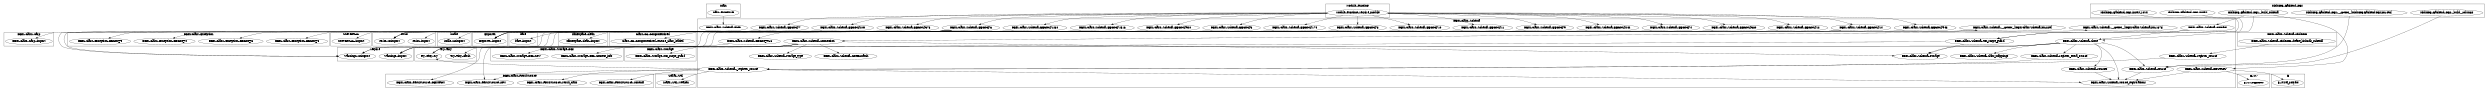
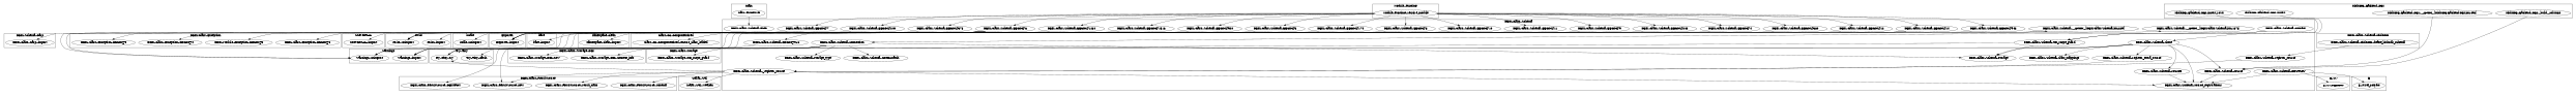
  digraph {
    "DBIx::Class::Exception::BEGIN@9"
    "DBIx::Class::Exception::BEGIN@6"
-   "DBIx::Class::Exception::BEGIN@3"
+   "DBIx::Class::Exception::BEGIN@3" [label="DBIx::Module::Exception::BEGIN@3"]
    "DBIx::Class::Exception::BEGIN@4"
    "locale::unimport"
    "DBIx::Class::Carp::import"
    "DBIx::Class::ResultSource::schema"
    "DBIx::Class::ResultSource::DESTROY"
    "DBIx::Class::ResultSource::result_class"
    "DBIx::Class::ResultSource::new"
    "KiokuDB::Backend::DBI::__ANON__[KiokuDB/Backend/DBI.pm:492]"
    "KiokuDB::Backend::DBI::insert_rows"
    "KiokuDB::Backend::DBI::_build__columns"
-   "KiokuDB::Backend::DBI::_build_schema"
    "KiokuDB::Backend::DBI::insert"
    "Scalar::Util::weaken"
    "Try::Tiny::catch"
    "Try::Tiny::try"
    "UNIVERSAL::import"
    "namespace::clean::import"
    "B::SV::REFCNT"
    "warnings::unimport"
    "warnings::import"
    "DBIx::Class::Schema::KiokuDB::define_kiokudb_schema"
    "main::RUNTIME"
    "DBIx::Class::Storage::DBI::new"
    "DBIx::Class::Storage::DBI::connect_info"
    "base::import"
    "Module::Runtime::require_module"
    "Exporter::import"
    "DBIx::Class::Schema::BEGIN@1516"
    "DBIx::Class::Schema::txn_scope_guard"
    "DBIx::Class::Schema::register_source"
    "DBIx::Class::Schema::__ANON__[DBIx/Class/Schema.pm:1378]"
    "DBIx::Class::Schema::BEGIN@174"
    "DBIx::Class::Schema::source"
    "DBIx::Class::Schema::BEGIN@1284"
    "DBIx::Class::Schema::BEGIN@8"
    "DBIx::Class::Schema::BEGIN@14"
    "DBIx::Class::Schema::BEGIN@242"
    "DBIx::Class::Schema::DESTROY"
    "DBIx::Class::Schema::storage_type"
    "DBIx::Class::Schema::storage"
    "DBIx::Class::Schema::BEGIN@12"
    "DBIx::Class::Schema::BEGIN@9"
    "DBIx::Class::Schema::BEGIN@3"
    "DBIx::Class::Schema::source_registrations"
    "DBIx::Class::Schema::clone"
    "DBIx::Class::Schema::class_mappings"
    "DBIx::Class::Schema::__ANON__[DBIx/Class/Schema.pm:829]"
    "DBIx::Class::Schema::BEGIN@916"
    "DBIx::Class::Schema::BEGIN@4"
    "DBIx::Class::Schema::BEGIN@11"
    "DBIx::Class::Schema::connect"
    "DBIx::Class::Schema::connection"
    "DBIx::Class::Schema::BEGIN@943"
    "DBIx::Class::Schema::BEGIN@378"
    "DBIx::Class::Schema::BEGIN@7"
    "DBIx::Class::Schema::BEGIN@10"
    "DBIx::Class::Schema::END"
    "DBIx::Class::Schema::BEGIN@380"
    "DBIx::Class::Schema::BEGIN@920"
    "DBIx::Class::Schema::_register_source"
    "DBIx::Class::Schema::BEGIN@240"
    "DBIx::Class::Schema::sources"
    "DBIx::Class::Schema::BEGIN@6"
    "DBIx::Class::Schema::register_extra_source"
    "DBIx::Class::Schema::CORE:match"
    "B::svref_2object"
    "DBIx::Class::Storage::txn_scope_guard"
    "Class::C3::Componentised::ensure_class_loaded"
    "strict::unimport"
    "strict::import"
    subgraph cluster_1 {
      label="DBIx::Class::Exception"
      "DBIx::Class::Exception::BEGIN@9"
      "DBIx::Class::Exception::BEGIN@6"
      "DBIx::Class::Exception::BEGIN@3"
      "DBIx::Class::Exception::BEGIN@4"
    }
    subgraph cluster_2 {
      label=locale
      "locale::unimport"
    }
    subgraph cluster_3 {
-     label="DBIx::Class::Carp"
+     label="DBIx::Schema::Carp"
      "DBIx::Class::Carp::import"
    }
    subgraph cluster_4 {
      label="DBIx::Class::ResultSource"
      "DBIx::Class::ResultSource::schema"
      "DBIx::Class::ResultSource::DESTROY"
      "DBIx::Class::ResultSource::result_class"
      "DBIx::Class::ResultSource::new"
    }
    subgraph cluster_5 {
      label="KiokuDB::Backend::DBI"
      "KiokuDB::Backend::DBI::__ANON__[KiokuDB/Backend/DBI.pm:492]"
      "KiokuDB::Backend::DBI::insert_rows"
      "KiokuDB::Backend::DBI::_build__columns"
-     "KiokuDB::Backend::DBI::_build_schema"
      "KiokuDB::Backend::DBI::insert"
    }
    subgraph cluster_6 {
      label="Scalar::Util"
      "Scalar::Util::weaken"
    }
    subgraph cluster_7 {
      label="Try::Tiny"
      "Try::Tiny::catch"
      "Try::Tiny::try"
    }
    subgraph cluster_8 {
      label=UNIVERSAL
      "UNIVERSAL::import"
    }
    subgraph cluster_9 {
      label="namespace::clean"
      "namespace::clean::import"
    }
    subgraph cluster_10 {
      label="B::SV"
      "B::SV::REFCNT"
    }
    subgraph cluster_11 {
-     label=require
+     label=warnings
      "warnings::unimport"
      "warnings::import"
    }
    subgraph cluster_12 {
      label="DBIx::Class::Schema::KiokuDB"
      "DBIx::Class::Schema::KiokuDB::define_kiokudb_schema"
    }
    subgraph cluster_13 {
      label=main
      "main::RUNTIME"
    }
    subgraph cluster_14 {
      label="DBIx::Class::Storage::DBI"
      "DBIx::Class::Storage::DBI::new"
      "DBIx::Class::Storage::DBI::connect_info"
    }
    subgraph cluster_15 {
      label=base
      "base::import"
    }
    subgraph cluster_16 {
      label="Module::Runtime"
      "Module::Runtime::require_module"
    }
    subgraph cluster_17 {
      label=Exporter
      "Exporter::import"
    }
    subgraph cluster_18 {
      label="DBIx::Class::Schema"
      "DBIx::Class::Schema::BEGIN@1516"
      "DBIx::Class::Schema::txn_scope_guard"
      "DBIx::Class::Schema::register_source"
      "DBIx::Class::Schema::__ANON__[DBIx/Class/Schema.pm:1378]"
      "DBIx::Class::Schema::BEGIN@174"
      "DBIx::Class::Schema::source"
      "DBIx::Class::Schema::BEGIN@1284"
      "DBIx::Class::Schema::BEGIN@8"
      "DBIx::Class::Schema::BEGIN@14"
      "DBIx::Class::Schema::BEGIN@242"
      "DBIx::Class::Schema::DESTROY"
      "DBIx::Class::Schema::storage_type"
      "DBIx::Class::Schema::storage"
      "DBIx::Class::Schema::BEGIN@12"
      "DBIx::Class::Schema::BEGIN@9"
      "DBIx::Class::Schema::BEGIN@3"
      "DBIx::Class::Schema::source_registrations"
      "DBIx::Class::Schema::clone"
      "DBIx::Class::Schema::class_mappings"
      "DBIx::Class::Schema::__ANON__[DBIx/Class/Schema.pm:829]"
      "DBIx::Class::Schema::BEGIN@916"
      "DBIx::Class::Schema::BEGIN@4"
      "DBIx::Class::Schema::BEGIN@11"
      "DBIx::Class::Schema::connect"
      "DBIx::Class::Schema::connection"
      "DBIx::Class::Schema::BEGIN@943"
      "DBIx::Class::Schema::BEGIN@378"
      "DBIx::Class::Schema::BEGIN@7"
      "DBIx::Class::Schema::BEGIN@10"
      "DBIx::Class::Schema::END"
      "DBIx::Class::Schema::BEGIN@380"
      "DBIx::Class::Schema::BEGIN@920"
      "DBIx::Class::Schema::_register_source"
      "DBIx::Class::Schema::BEGIN@240"
      "DBIx::Class::Schema::sources"
      "DBIx::Class::Schema::BEGIN@6"
      "DBIx::Class::Schema::register_extra_source"
      "DBIx::Class::Schema::CORE:match"
    }
    subgraph cluster_19 {
      label=B
      "B::svref_2object"
    }
    subgraph cluster_20 {
      label="DBIx::Class::Storage"
      "DBIx::Class::Storage::txn_scope_guard"
    }
    subgraph cluster_21 {
      label="Class::C3::Componentised"
      "Class::C3::Componentised::ensure_class_loaded"
    }
    subgraph cluster_22 {
      label="strict"
      "strict::unimport"
      "strict::import"
    }
    "KiokuDB::Backend::DBI::__ANON__[KiokuDB/Backend/DBI.pm:492]" -> "DBIx::Class::Schema::source"
    "KiokuDB::Backend::DBI::insert_rows" -> "DBIx::Class::Schema::txn_scope_guard"
    "KiokuDB::Backend::DBI::_build__columns" -> "DBIx::Class::Schema::source"
-   "KiokuDB::Backend::DBI::_build_schema" -> "DBIx::Class::Schema::DESTROY"
-   "KiokuDB::Backend::DBI::_build_schema" -> "DBIx::Class::Schema::clone"
-   "KiokuDB::Backend::DBI::_build_schema" -> "DBIx::Class::Schema::connect"
    "KiokuDB::Backend::DBI::insert" -> "DBIx::Class::Schema::txn_scope_guard"
    "Try::Tiny::try" -> "DBIx::Class::Schema::__ANON__[DBIx/Class/Schema.pm:1378]"
    "Try::Tiny::try" -> "DBIx::Class::Schema::__ANON__[DBIx/Class/Schema.pm:829]"
    "DBIx::Class::Schema::KiokuDB::define_kiokudb_schema" -> "DBIx::Class::Schema::register_source"
    "main::RUNTIME" -> "DBIx::Class::Schema::END"
    "Module::Runtime::require_module" -> "DBIx::Class::Schema::BEGIN@1516"
    "Module::Runtime::require_module" -> "DBIx::Class::Schema::BEGIN@174"
    "Module::Runtime::require_module" -> "DBIx::Class::Schema::BEGIN@1284"
    "Module::Runtime::require_module" -> "DBIx::Class::Schema::BEGIN@8"
    "Module::Runtime::require_module" -> "DBIx::Class::Schema::BEGIN@14"
    "Module::Runtime::require_module" -> "DBIx::Class::Schema::BEGIN@242"
    "Module::Runtime::require_module" -> "DBIx::Class::Schema::BEGIN@12"
    "Module::Runtime::require_module" -> "DBIx::Class::Schema::BEGIN@9"
    "Module::Runtime::require_module" -> "DBIx::Class::Schema::BEGIN@3"
    "Module::Runtime::require_module" -> "DBIx::Class::Schema::BEGIN@4"
    "Module::Runtime::require_module" -> "DBIx::Class::Schema::BEGIN@11"
    "Module::Runtime::require_module" -> "DBIx::Class::Schema::BEGIN@943"
    "Module::Runtime::require_module" -> "DBIx::Class::Schema::BEGIN@378"
    "Module::Runtime::require_module" -> "DBIx::Class::Schema::BEGIN@7"
    "Module::Runtime::require_module" -> "DBIx::Class::Schema::BEGIN@10"
    "Module::Runtime::require_module" -> "DBIx::Class::Schema::BEGIN@380"
    "Module::Runtime::require_module" -> "DBIx::Class::Schema::BEGIN@920"
    "Module::Runtime::require_module" -> "DBIx::Class::Schema::BEGIN@240"
    "Module::Runtime::require_module" -> "DBIx::Class::Schema::BEGIN@6"
    "DBIx::Class::Schema::BEGIN@1516" -> "strict::unimport"
    "DBIx::Class::Schema::txn_scope_guard" -> "DBIx::Class::Schema::storage"
    "DBIx::Class::Schema::txn_scope_guard" -> "DBIx::Class::Storage::txn_scope_guard"
    "DBIx::Class::Schema::register_source" -> "DBIx::Class::Schema::_register_source"
    "DBIx::Class::Schema::BEGIN@174" -> "locale::unimport"
    "DBIx::Class::Schema::source" -> "DBIx::Class::Schema::source_registrations"
    "DBIx::Class::Schema::BEGIN@1284" -> "strict::unimport"
    "DBIx::Class::Schema::BEGIN@8" -> "Exporter::import"
    "DBIx::Class::Schema::BEGIN@14" -> "base::import"
    "DBIx::Class::Schema::BEGIN@14" -> "DBIx::Class::Schema::BEGIN@916"
    "DBIx::Class::Schema::BEGIN@242" -> "warnings::import"
    "DBIx::Class::Schema::DESTROY" -> "B::SV::REFCNT"
    "DBIx::Class::Schema::DESTROY" -> "DBIx::Class::Schema::source_registrations"
    "DBIx::Class::Schema::DESTROY" -> "B::svref_2object"
    "DBIx::Class::Schema::BEGIN@12" -> "namespace::clean::import"
    "DBIx::Class::Schema::BEGIN@9" -> "Exporter::import"
    "DBIx::Class::Schema::BEGIN@3" -> "strict::import"
    "DBIx::Class::Schema::clone" -> "DBIx::Class::ResultSource::DESTROY"
    "DBIx::Class::Schema::clone" -> "DBIx::Class::ResultSource::new"
    "DBIx::Class::Schema::clone" -> "DBIx::Class::Schema::source"
    "DBIx::Class::Schema::clone" -> "DBIx::Class::Schema::storage"
    "DBIx::Class::Schema::clone" -> "DBIx::Class::Schema::source_registrations"
    "DBIx::Class::Schema::clone" -> "DBIx::Class::Schema::class_mappings"
    "DBIx::Class::Schema::clone" -> "DBIx::Class::Schema::sources"
    "DBIx::Class::Schema::clone" -> "DBIx::Class::Schema::register_extra_source"
    "DBIx::Class::Schema::__ANON__[DBIx/Class/Schema.pm:829]" -> "Class::C3::Componentised::ensure_class_loaded"
    "DBIx::Class::Schema::BEGIN@916" -> "warnings::unimport"
    "DBIx::Class::Schema::BEGIN@4" -> "warnings::import"
    "DBIx::Class::Schema::BEGIN@11" -> "Exporter::import"
    "DBIx::Class::Schema::connect" -> "DBIx::Class::Schema::clone"
    "DBIx::Class::Schema::connect" -> "DBIx::Class::Schema::connection"
    "DBIx::Class::Schema::connection" -> "Try::Tiny::catch"
    "DBIx::Class::Schema::connection" -> "Try::Tiny::try"
    "DBIx::Class::Schema::connection" -> "DBIx::Class::Storage::DBI::new"
    "DBIx::Class::Schema::connection" -> "DBIx::Class::Storage::DBI::connect_info"
    "DBIx::Class::Schema::connection" -> "DBIx::Class::Schema::storage_type"
    "DBIx::Class::Schema::connection" -> "DBIx::Class::Schema::storage"
    "DBIx::Class::Schema::connection" -> "DBIx::Class::Schema::CORE:match"
    "DBIx::Class::Schema::BEGIN@943" -> "warnings::unimport"
    "DBIx::Class::Schema::BEGIN@378" -> "warnings::unimport"
    "DBIx::Class::Schema::BEGIN@7" -> "DBIx::Class::Carp::import"
    "DBIx::Class::Schema::BEGIN@10" -> "Exporter::import"
    "DBIx::Class::Schema::BEGIN@380" -> "warnings::import"
    "DBIx::Class::Schema::BEGIN@920" -> "strict::unimport"
    "DBIx::Class::Schema::_register_source" -> "DBIx::Class::ResultSource::schema"
    "DBIx::Class::Schema::_register_source" -> "DBIx::Class::ResultSource::result_class"
    "DBIx::Class::Schema::_register_source" -> "DBIx::Class::ResultSource::new"
    "DBIx::Class::Schema::_register_source" -> "Scalar::Util::weaken"
    "DBIx::Class::Schema::_register_source" -> "Try::Tiny::try"
    "DBIx::Class::Schema::_register_source" -> "DBIx::Class::Schema::source_registrations"
    "DBIx::Class::Schema::BEGIN@240" -> "warnings::unimport"
    "DBIx::Class::Schema::sources" -> "DBIx::Class::Schema::source_registrations"
    "DBIx::Class::Schema::BEGIN@6" -> "DBIx::Class::Exception::BEGIN@9"
    "DBIx::Class::Schema::BEGIN@6" -> "DBIx::Class::Exception::BEGIN@6"
    "DBIx::Class::Schema::BEGIN@6" -> "DBIx::Class::Exception::BEGIN@3"
    "DBIx::Class::Schema::BEGIN@6" -> "DBIx::Class::Exception::BEGIN@4"
    "DBIx::Class::Schema::BEGIN@6" -> "UNIVERSAL::import"
    "DBIx::Class::Schema::register_extra_source" -> "DBIx::Class::Schema::_register_source"
  }
